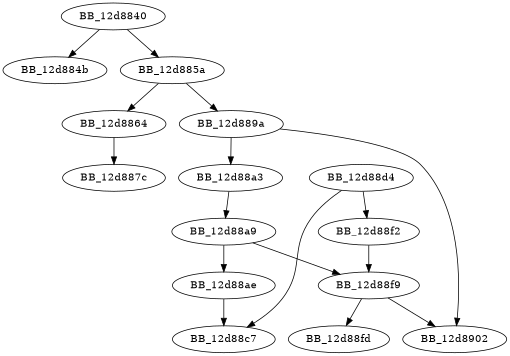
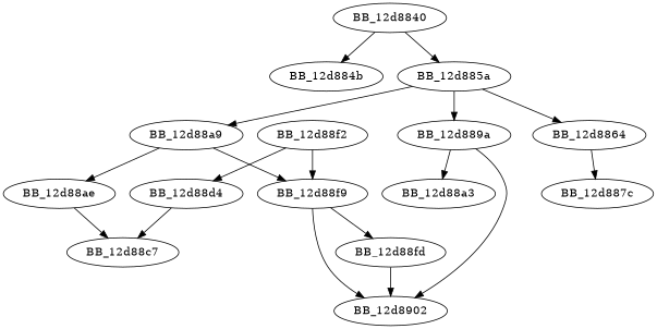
  digraph {
    BB_12d8840
    BB_12d884b
    BB_12d885a
    BB_12d8864
    BB_12d889a
    BB_12d887c
    BB_12d88a3
    BB_12d8902
    BB_12d88a9
    BB_12d88ae
    BB_12d88f9
    BB_12d88c7
    BB_12d88fd
    BB_12d88d4
    BB_12d88f2
    BB_12d8840 -> BB_12d884b
    BB_12d8840 -> BB_12d885a
    BB_12d885a -> BB_12d8864
    BB_12d885a -> BB_12d889a
    BB_12d8864 -> BB_12d887c
    BB_12d889a -> BB_12d88a3
    BB_12d889a -> BB_12d8902
-   BB_12d88a3 -> BB_12d88a9
+   BB_12d885a -> BB_12d88a9
    BB_12d88a9 -> BB_12d88ae
    BB_12d88a9 -> BB_12d88f9
    BB_12d88ae -> BB_12d88c7
    BB_12d88f9 -> BB_12d8902
    BB_12d88f9 -> BB_12d88fd
+   BB_12d88fd -> BB_12d8902
    BB_12d88d4 -> BB_12d88c7
-   BB_12d88d4 -> BB_12d88f2
+   BB_12d88f2 -> BB_12d88d4
    BB_12d88f2 -> BB_12d88f9
  }
